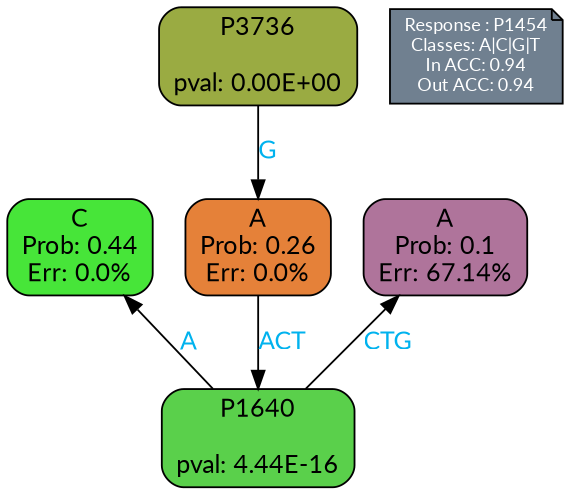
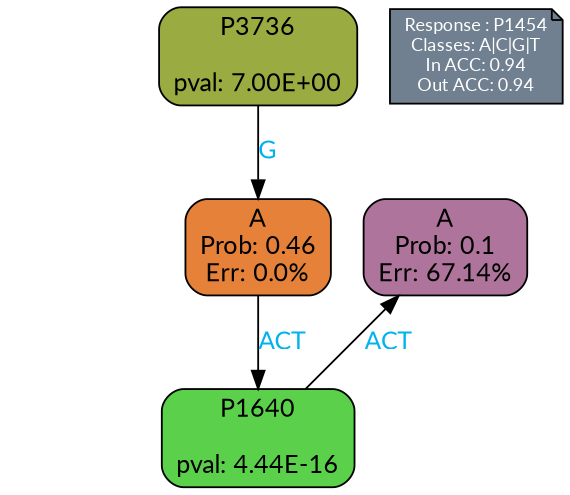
  digraph {
    fontname=Lato
    ranksep=equally
    splines=polylines
    node [color=black fontname=Lato shape=box style="filled, rounded"]
    edge [fontcolor=deepskyblue2 fontname=Lato]
-   n1 [fillcolor="#47e539" label="C\nProb: 0.44\nErr: 0.0%"]
    n2 [fillcolor="#af749b" label="A\nProb: 0.1\nErr: 67.14%"]
-   n3 [fillcolor="#e58139" label="A\nProb: 0.26\nErr: 0.0%"]
+   n3 [fillcolor="#e58139" label="A\nProb: 0.46\nErr: 0.0%"]
    n4 [align=left fillcolor=slategray fontcolor=white fontsize=10 label="Response : P1454\nClasses: A|C|G|T\nIn ACC: 0.94\nOut ACC: 0.94\n" shape=note style=filled]
-   n5 [fillcolor="#9aab42" label="P3736\n\npval: 0.00E+00"]
+   n5 [fillcolor="#9aab42" label="P3736\n\npval: 7.00E+00"]
    n6 [fillcolor="#5ad04b" label="P1640\n\npval: 4.44E-16"]
    subgraph sub_1 {
      rank=same
-     n1
      n2
      n3
    }
    subgraph sub_2 {
      rank=same
      n4
      n5
    }
    n3 -> n6 [label=ACT]
    n5 -> n3 [label=G]
-   n6 -> n1 [label=A]
-   n6 -> n2 [label=CTG]
+   n6 -> n2 [label=ACT]
  }
